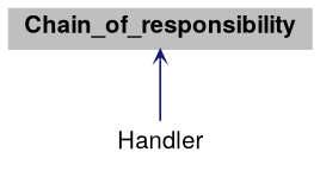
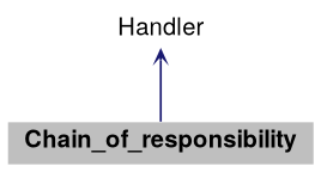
  digraph {
    node [color=black fontname="Helvetica,Arial,sans-serif" fontsize=12 shape=plaintext]
    n1 [fillcolor=grey75 fontcolor=black height=0.2 label=<<b>Chain_of_responsibility</b>> style=filled width=0.4]
    n2 [height=0.2 label=Handler width=0.4]
-   n1 -> n2 [arrowhead=open arrowsize=0.5 arrowtail=open color=midnightblue dir=back fontname="Helvetica,Arial,sans-serif" fontsize=15 labelfontsize=15 style=solid]
+   n2 -> n1 [arrowhead=open arrowsize=0.5 arrowtail=open color=midnightblue dir=back fontname="Helvetica,Arial,sans-serif" fontsize=15 labelfontsize=15 style=solid]
  }
